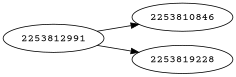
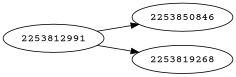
  strict digraph {
    fontname="Courier Prime"
    rankdir=LR
    node [fontname="Courier Prime"]
    edge [fontname="Courier Prime"]
    2253812991
-   2253810846
-   2253819228
+   2253810846 [label=2253850846]
+   2253819228 [label=2253819268]
    2253812991 -> 2253810846
    2253812991 -> 2253819228
  }
